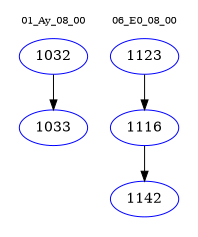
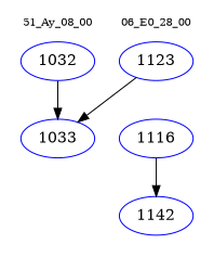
  digraph {
    node [color=blue]
    edge [color=black]
    n1 [label=1032]
    n2 [label=1033]
    n3 [label=1123]
    n4 [label=1116]
    n5 [label=1142]
    subgraph cluster_1 {
      color=white
      fontsize=10
-     label="01_Ay_08_00"
+     label="51_Ay_08_00"
      n1
      n2
    }
    subgraph cluster_2 {
      color=white
      fontsize=10
-     label="06_E0_08_00"
+     label="06_E0_28_00"
      n3
      n4
      n5
    }
    n1 -> n2
-   n3 -> n4
+   n3 -> n2
    n4 -> n5
  }
